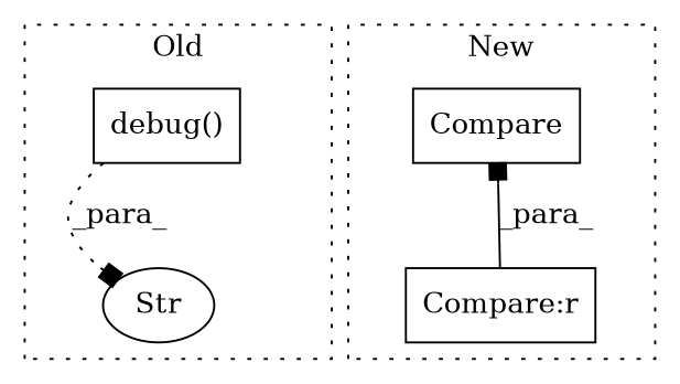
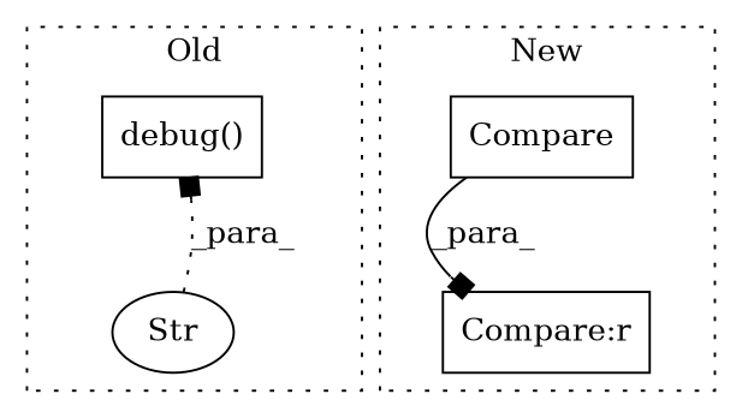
  digraph {
    node [shape=box]
    edge [arrowhead=box]
    n1 [a=75 l="13,1" label="debug()" s="11773,11810"]
    n2 [a=66 l=24 label=Str s=11786 shape=ellipse]
    n3 [a=72 l=54 label=Compare s=10420]
    n4 [a=40 l=32 label="Compare:r" s=10442]
    subgraph cluster_1 {
      label=Old
      style=dotted
      n1
      n2
    }
    subgraph cluster_2 {
      label=New
      style=dotted
      n3
      n4
    }
-   n1 -> n2 [label=_para_ style=dotted]
-   n4 -> n3 [label=_para_ style=solid]
+   n2 -> n1 [label=_para_ style=dotted]
+   n3 -> n4 [label=_para_ style=solid]
  }
